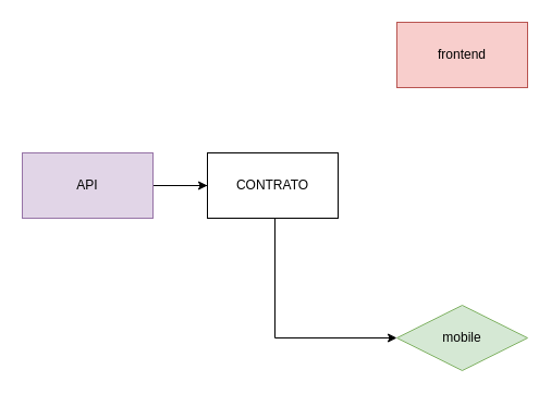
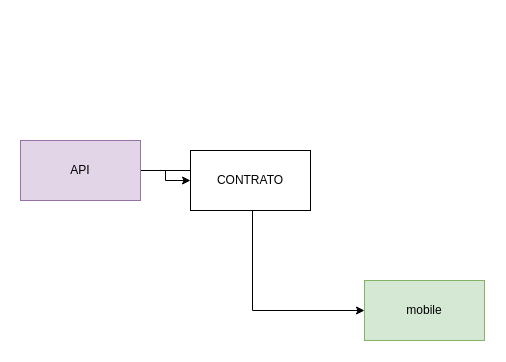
  <mxCell id="0" />
  <mxCell id="1" parent="0" />
  <mxCell id="2" style="edgeStyle=orthogonalEdgeStyle;rounded=0;orthogonalLoop=1;jettySize=auto;html=1;exitX=1;exitY=0.5;exitDx=0;exitDy=0;" edge="1" parent="1" source="4" target="7"><mxGeometry relative="1" as="geometry" /></mxCell>
  <mxCell id="3" style="edgeStyle=orthogonalEdgeStyle;rounded=0;orthogonalLoop=1;jettySize=auto;html=1;exitX=1;exitY=0.5;exitDx=0;exitDy=0;entryX=0;entryY=0.5;entryDx=0;entryDy=0;" edge="1" parent="1" source="4" target="6"><mxGeometry relative="1" as="geometry" /></mxCell>
  <mxCell id="4" value="&lt;div&gt;API&lt;/div&gt;" style="rounded=0;whiteSpace=wrap;html=1;fillColor=#e1d5e7;strokeColor=#9673a6;" vertex="1" parent="1"><mxGeometry x="20" y="140" width="120" height="60" as="geometry" /></mxCell>
- <mxCell id="5" value="&lt;div&gt;frontend&lt;/div&gt;" style="rounded=0;whiteSpace=wrap;html=1;fillColor=#f8cecc;strokeColor=#b85450;" vertex="1" parent="1"><mxGeometry x="364" y="20" width="120" height="60" as="geometry" /></mxCell>
- <mxCell id="6" value="&lt;div&gt;mobile&lt;/div&gt;" style="rhombus;whiteSpace=wrap;html=1;fillColor=#d5e8d4;strokeColor=#82b366;" vertex="1" parent="1"><mxGeometry x="364" y="280" width="120" height="60" as="geometry" /></mxCell>
- <mxCell id="7" value="CONTRATO" style="rounded=0;whiteSpace=wrap;html=1;" vertex="1" parent="1"><mxGeometry x="190" y="140" width="120" height="60" as="geometry" /></mxCell>
+ <mxCell id="6" value="&lt;div&gt;mobile&lt;/div&gt;" style="rounded=0;whiteSpace=wrap;html=1;fillColor=#d5e8d4;strokeColor=#82b366;" vertex="1" parent="1"><mxGeometry x="364" y="280" width="120" height="60" as="geometry" /></mxCell>
+ <mxCell id="7" value="CONTRATO" style="rounded=0;whiteSpace=wrap;html=1;" vertex="1" parent="1"><mxGeometry x="190" y="150" width="120" height="60" as="geometry" /></mxCell>
